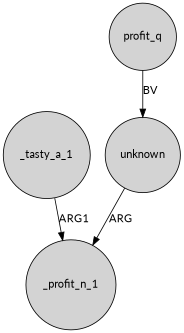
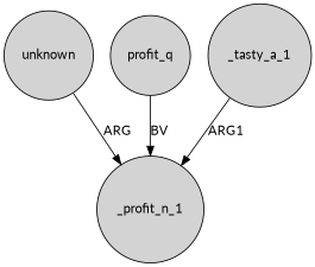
  digraph {
    fontname=Lato
    node [fontname=Lato shape=circle style=filled]
    edge [fontname=Lato]
    unknown
    _profit_n_1
    n3 [label=profit_q]
    _tasty_a_1
    unknown -> _profit_n_1 [label=ARG]
-   n3 -> unknown [label=BV]
+   n3 -> _profit_n_1 [label=BV]
    _tasty_a_1 -> _profit_n_1 [label=ARG1]
  }
